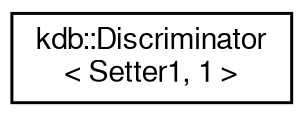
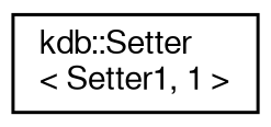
  digraph {
    rankdir=LR
-   n1 [color=black fillcolor=white fontname=FreeSans fontsize=10 height=0.2 label="kdb::Discriminator\l\< Setter1, 1 \>" shape=record style=filled width=0.4]
+   n1 [color=black fillcolor=white fontname=FreeSans fontsize=10 height=0.2 label="kdb::Setter\l\< Setter1, 1 \>" shape=record style=filled width=0.4]
  }
